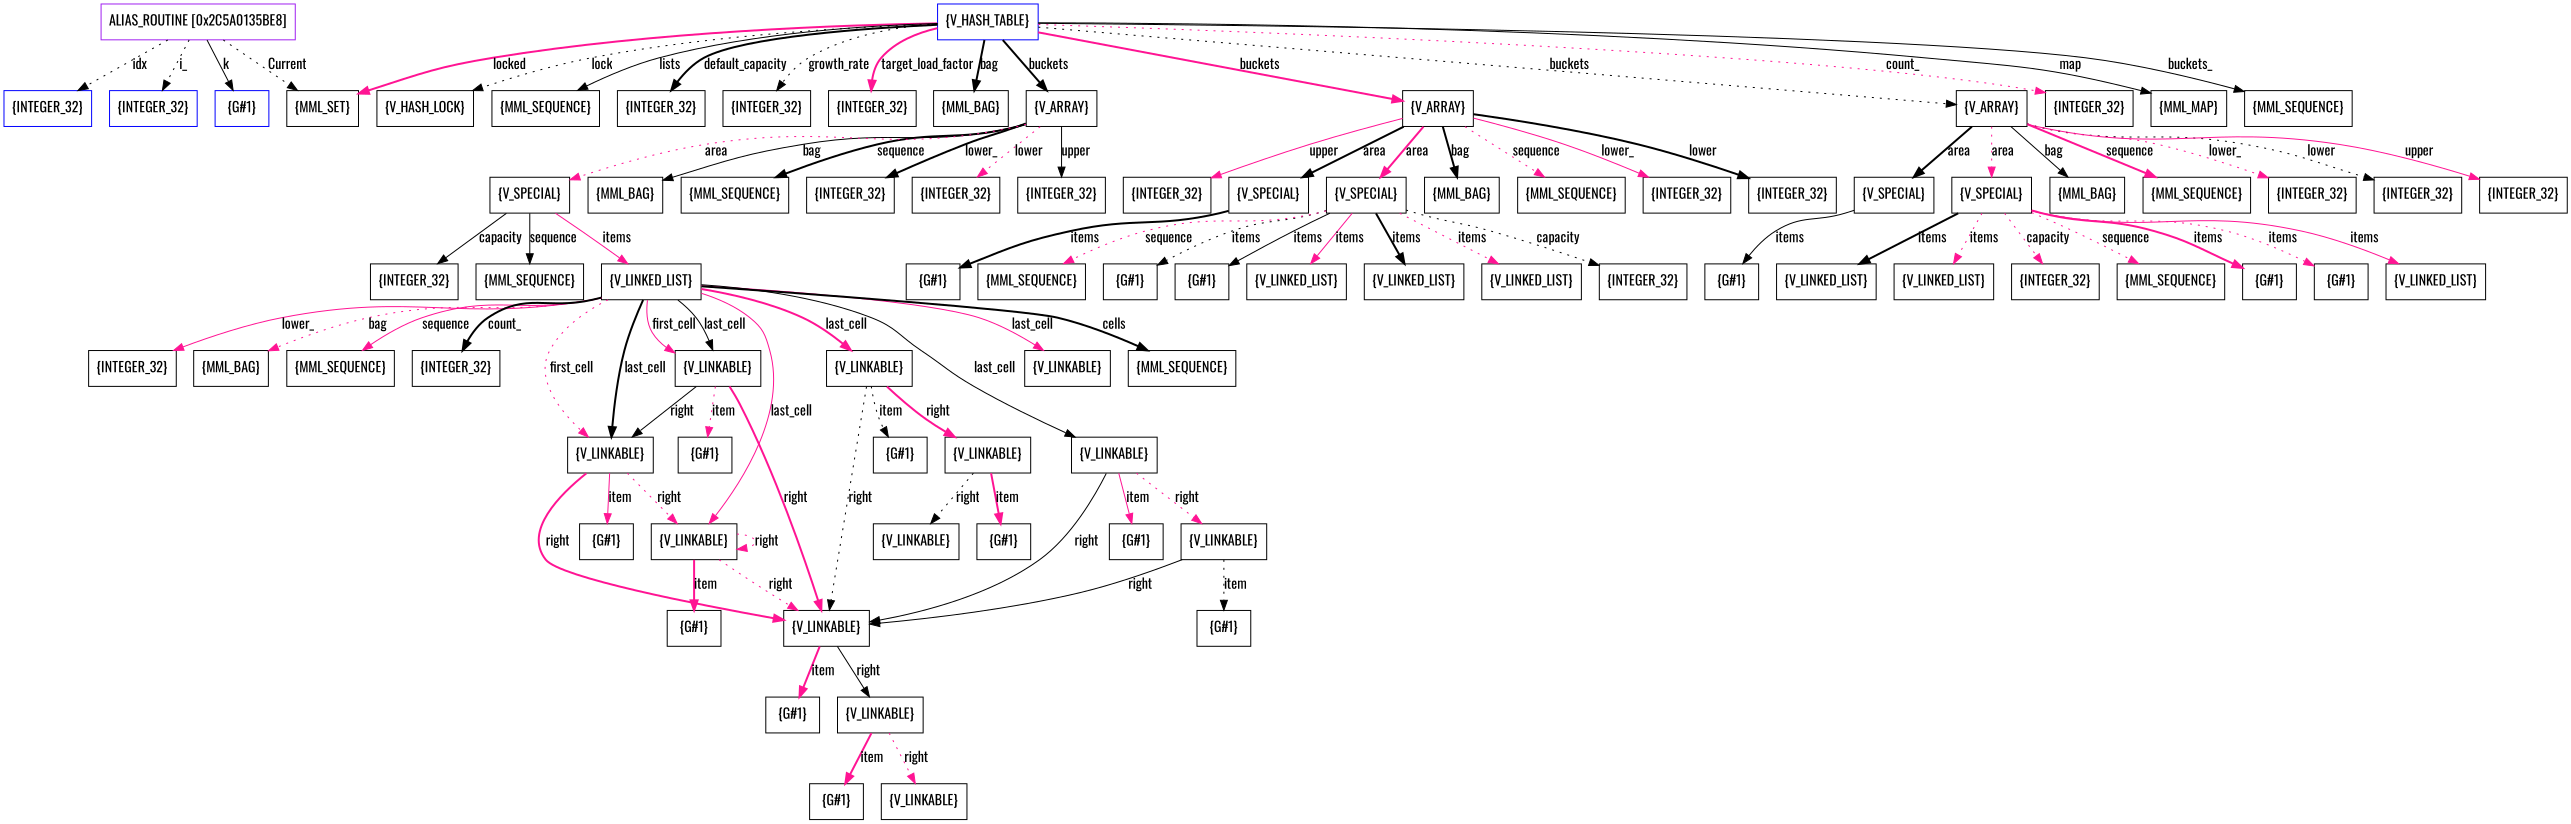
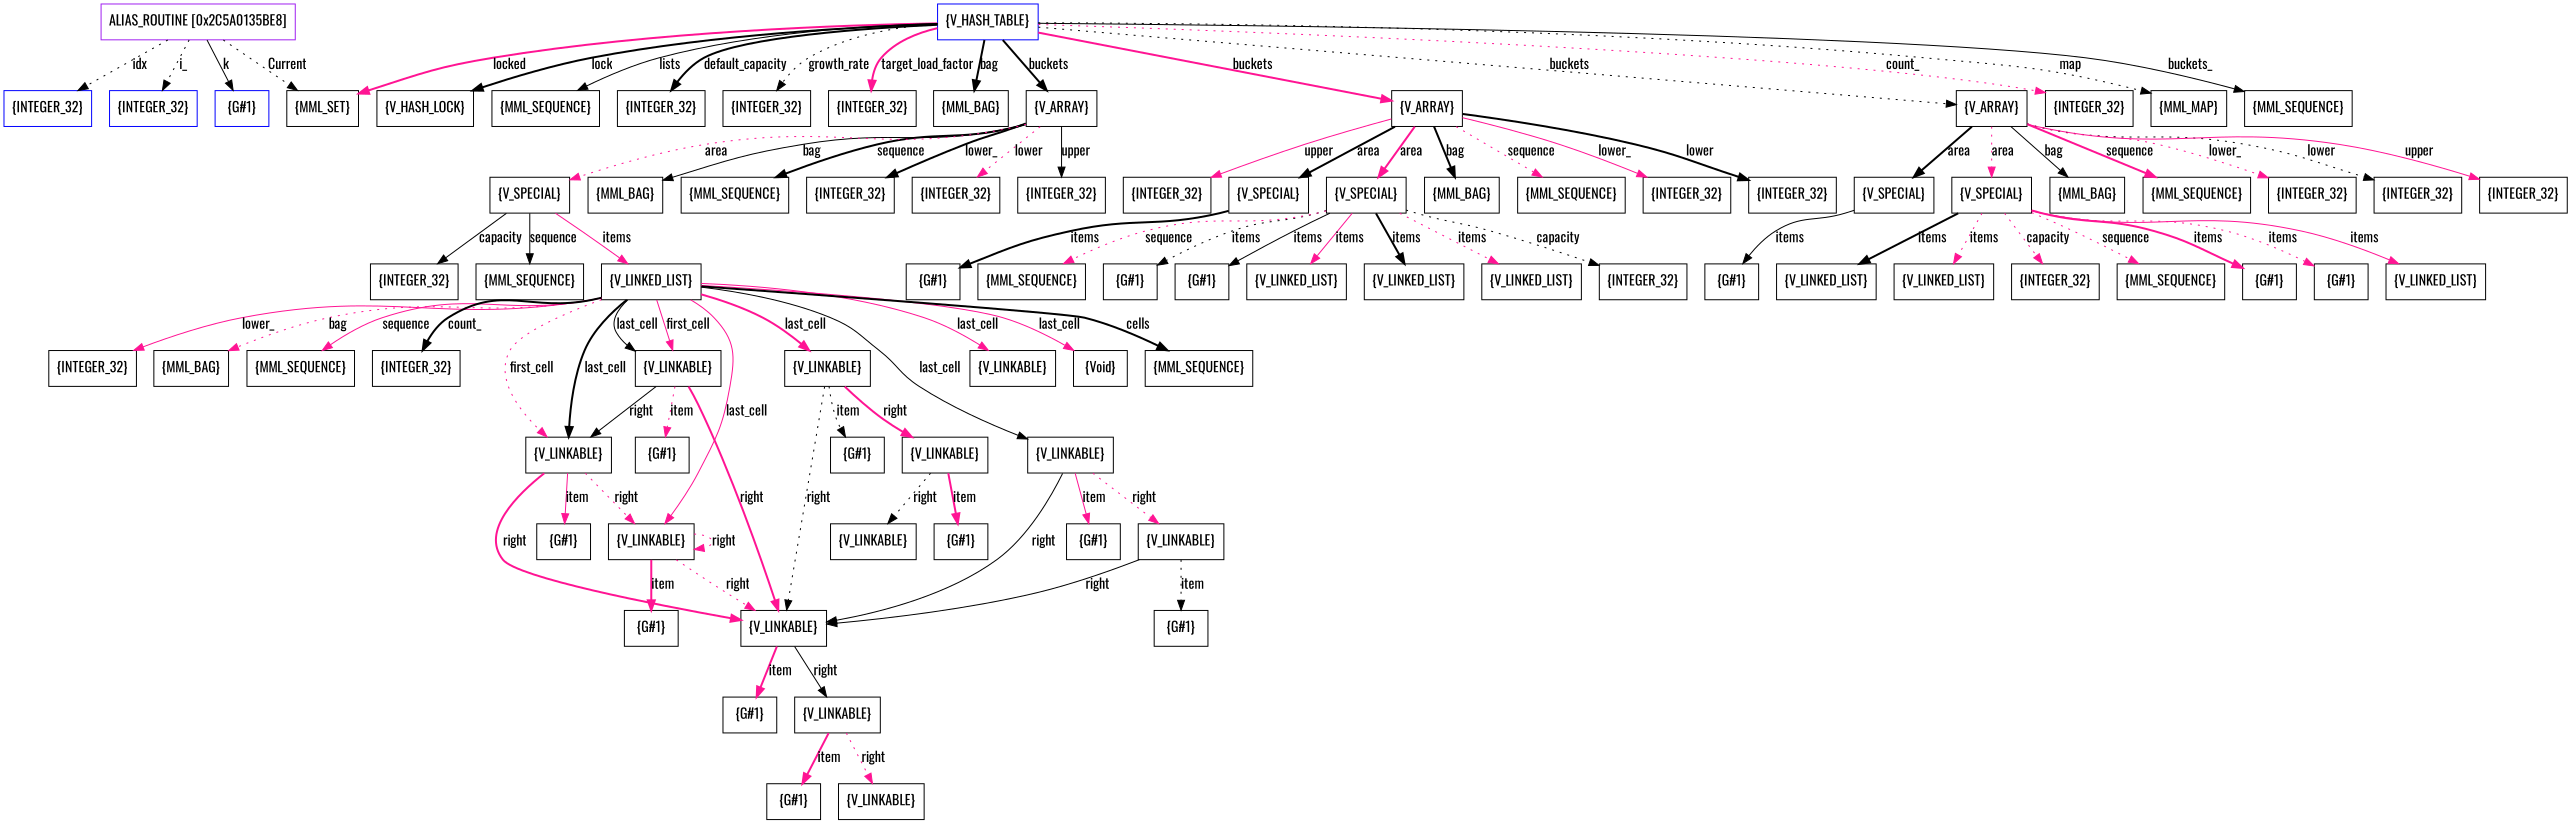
  digraph {
    fontname=Oswald
    node [fontname=Oswald shape=box]
    edge [color=deeppink fontname=Oswald style=dotted]
    n1 [color=purple label=<ALIAS_ROUTINE [0x2C5A0135BE8]>]
    n2 [color=blue label=<{G#1}>]
    n3 [color=blue label=<{INTEGER_32}>]
    n4 [color=blue label=<{INTEGER_32}>]
    n5 [label=<{MML_SET}>]
    n6 [color=blue label=<{V_HASH_TABLE}>]
    n7 [label=<{INTEGER_32}>]
    n8 [label=<{INTEGER_32}>]
    n9 [label=<{INTEGER_32}>]
    n10 [label=<{MML_BAG}>]
    n11 [label=<{V_ARRAY}>]
    n12 [label=<{V_ARRAY}>]
    n13 [label=<{V_ARRAY}>]
    n14 [label=<{INTEGER_32}>]
    n15 [label=<{MML_MAP}>]
    n16 [label=<{MML_SEQUENCE}>]
    n17 [label=<{V_HASH_LOCK}>]
    n18 [label=<{MML_SEQUENCE}>]
    n19 [label=<{MML_BAG}>]
    n20 [label=<{MML_SEQUENCE}>]
    n21 [label=<{INTEGER_32}>]
    n22 [label=<{INTEGER_32}>]
    n23 [label=<{INTEGER_32}>]
    n24 [label=<{V_SPECIAL}>]
    n25 [label=<{MML_BAG}>]
    n26 [label=<{MML_SEQUENCE}>]
    n27 [label=<{INTEGER_32}>]
    n28 [label=<{INTEGER_32}>]
    n29 [label=<{INTEGER_32}>]
    n30 [label=<{V_SPECIAL}>]
    n31 [label=<{V_SPECIAL}>]
    n32 [label=<{MML_BAG}>]
    n33 [label=<{MML_SEQUENCE}>]
    n34 [label=<{INTEGER_32}>]
    n35 [label=<{INTEGER_32}>]
    n36 [label=<{INTEGER_32}>]
    n37 [label=<{V_SPECIAL}>]
    n38 [label=<{V_SPECIAL}>]
    n39 [label=<{V_LINKED_LIST}>]
    n40 [label=<{INTEGER_32}>]
    n41 [label=<{MML_SEQUENCE}>]
    n42 [label=<{INTEGER_32}>]
    n43 [label=<{MML_BAG}>]
    n44 [label=<{MML_SEQUENCE}>]
    n45 [label=<{INTEGER_32}>]
    n46 [label=<{V_LINKABLE}>]
    n47 [label=<{V_LINKABLE}>]
    n48 [label=<{V_LINKABLE}>]
    n49 [label=<{V_LINKABLE}>]
+   n50 [label=<{Void}>]
    n51 [label=<{V_LINKABLE}>]
    n52 [label=<{V_LINKABLE}>]
    n53 [label=<{MML_SEQUENCE}>]
    n54 [label=<{G#1}>]
    n55 [label=<{V_LINKABLE}>]
    n56 [label=<{G#1}>]
    n57 [label=<{G#1}>]
    n58 [label=<{G#1}>]
    n59 [label=<{V_LINKABLE}>]
    n60 [label=<{G#1}>]
    n61 [label=<{V_LINKABLE}>]
    n62 [label=<{G#1}>]
    n63 [label=<{V_LINKABLE}>]
    n64 [label=<{G#1}>]
    n65 [label=<{V_LINKABLE}>]
    n66 [label=<{G#1}>]
    n67 [label=<{V_LINKABLE}>]
    n68 [label=<{G#1}>]
    n69 [label=<{G#1}>]
    n70 [label=<{G#1}>]
    n71 [label=<{G#1}>]
    n72 [label=<{V_LINKED_LIST}>]
    n73 [label=<{V_LINKED_LIST}>]
    n74 [label=<{V_LINKED_LIST}>]
    n75 [label=<{INTEGER_32}>]
    n76 [label=<{MML_SEQUENCE}>]
    n77 [label=<{G#1}>]
    n78 [label=<{G#1}>]
    n79 [label=<{G#1}>]
    n80 [label=<{V_LINKED_LIST}>]
    n81 [label=<{V_LINKED_LIST}>]
    n82 [label=<{V_LINKED_LIST}>]
    n83 [label=<{INTEGER_32}>]
    n84 [label=<{MML_SEQUENCE}>]
    n1 -> n2 [color=black label=<k> style=solid]
    n1 -> n3 [color=black label=<idx>]
    n1 -> n4 [color=black label=<i_>]
    n1 -> n5 [color=black label=<Current>]
    n6 -> n5 [label=<locked> style=bold]
    n6 -> n7 [color=black label=<default_capacity> style=bold]
    n6 -> n8 [color=black label=<growth_rate>]
    n6 -> n9 [label=<target_load_factor> style=bold]
    n6 -> n10 [color=black label=<bag> style=bold]
    n6 -> n11 [color=black label=<buckets> style=bold]
    n6 -> n12 [label=<buckets> style=bold]
    n6 -> n13 [color=black label=<buckets>]
    n6 -> n14 [label=<count_>]
-   n6 -> n15 [color=black label=<map> style=solid]
+   n6 -> n15 [color=black label=<map>]
    n6 -> n16 [color=black label=<buckets_> style=solid]
-   n6 -> n17 [color=black label=<lock>]
+   n6 -> n17 [color=black label=<lock> style=bold]
    n6 -> n18 [color=black label=<lists> style=solid]
    n11 -> n19 [color=black label=<bag> style=solid]
    n11 -> n20 [color=black label=<sequence> style=bold]
    n11 -> n21 [color=black label=<lower_> style=bold]
    n11 -> n22 [label=<lower>]
    n11 -> n23 [color=black label=<upper> style=solid]
    n11 -> n24 [label=<area>]
    n12 -> n25 [color=black label=<bag> style=bold]
    n12 -> n26 [label=<sequence>]
    n12 -> n27 [label=<lower_> style=solid]
    n12 -> n28 [color=black label=<lower> style=bold]
    n12 -> n29 [label=<upper> style=solid]
    n12 -> n30 [color=black label=<area> style=bold]
    n12 -> n31 [label=<area> style=bold]
    n13 -> n32 [color=black label=<bag> style=solid]
    n13 -> n33 [label=<sequence> style=bold]
    n13 -> n34 [label=<lower_>]
    n13 -> n35 [color=black label=<lower>]
    n13 -> n36 [label=<upper> style=solid]
    n13 -> n37 [color=black label=<area> style=bold]
    n13 -> n38 [label=<area>]
    n24 -> n39 [label=<items> style=solid]
    n24 -> n40 [color=black label=<capacity> style=solid]
    n24 -> n41 [color=black label=<sequence> style=solid]
    n30 -> n69 [color=black label=<items> style=bold]
    n31 -> n70 [color=black label=<items>]
    n31 -> n71 [color=black label=<items> style=solid]
    n31 -> n72 [label=<items> style=solid]
    n31 -> n73 [color=black label=<items> style=bold]
    n31 -> n74 [label=<items>]
    n31 -> n75 [color=black label=<capacity>]
    n31 -> n76 [label=<sequence>]
    n37 -> n77 [color=black label=<items> style=solid]
    n38 -> n78 [label=<items> style=bold]
    n38 -> n79 [label=<items>]
    n38 -> n80 [label=<items> style=solid]
    n38 -> n81 [color=black label=<items> style=bold]
    n38 -> n82 [label=<items>]
    n38 -> n83 [label=<capacity>]
    n38 -> n84 [label=<sequence>]
    n39 -> n42 [label=<lower_> style=solid]
    n39 -> n43 [label=<bag>]
    n39 -> n44 [label=<sequence> style=solid]
    n39 -> n45 [color=black label=<count_> style=bold]
    n39 -> n46 [label=<first_cell> style=solid]
    n39 -> n46 [color=black label=<last_cell> style=solid]
    n39 -> n47 [label=<first_cell>]
    n39 -> n47 [color=black label=<last_cell> style=bold]
    n39 -> n48 [label=<last_cell> style=solid]
    n39 -> n49 [label=<last_cell> style=solid]
+   n39 -> n50 [label=<last_cell> style=solid]
    n39 -> n51 [label=<last_cell> style=bold]
    n39 -> n52 [color=black label=<last_cell> style=solid]
    n39 -> n53 [color=black label=<cells> style=bold]
    n46 -> n47 [color=black label=<right> style=solid]
    n46 -> n54 [label=<item>]
    n46 -> n55 [label=<right> style=bold]
    n47 -> n48 [label=<right>]
    n47 -> n55 [label=<right> style=bold]
    n47 -> n56 [label=<item> style=solid]
    n48 -> n48 [label=<right>]
    n48 -> n55 [label=<right>]
    n48 -> n57 [label=<item> style=bold]
    n51 -> n55 [color=black label=<right>]
    n51 -> n58 [color=black label=<item>]
    n51 -> n59 [label=<right> style=bold]
    n52 -> n55 [color=black label=<right> style=solid]
    n52 -> n60 [label=<item> style=solid]
    n52 -> n61 [label=<right>]
    n55 -> n62 [label=<item> style=bold]
    n55 -> n63 [color=black label=<right> style=solid]
    n59 -> n66 [label=<item> style=bold]
    n59 -> n67 [color=black label=<right>]
    n61 -> n55 [color=black label=<right> style=solid]
    n61 -> n68 [color=black label=<item>]
    n63 -> n64 [label=<item> style=bold]
    n63 -> n65 [label=<right>]
  }
